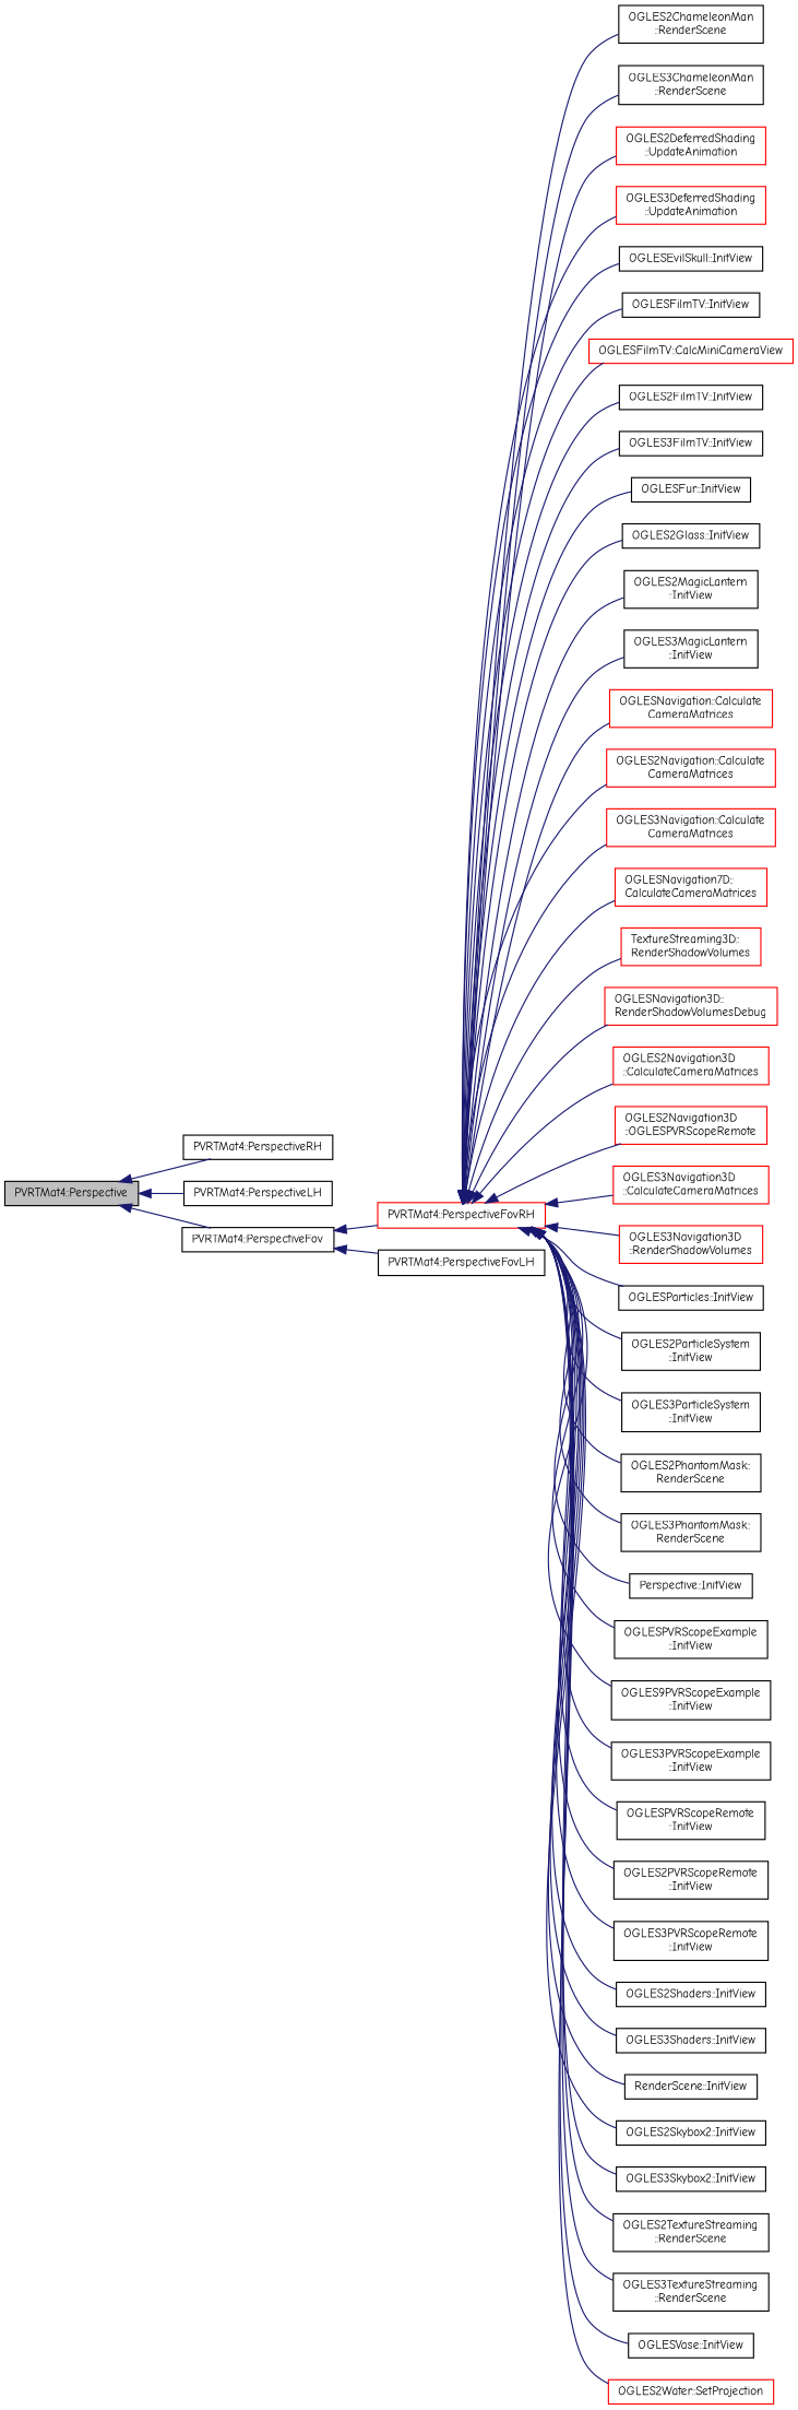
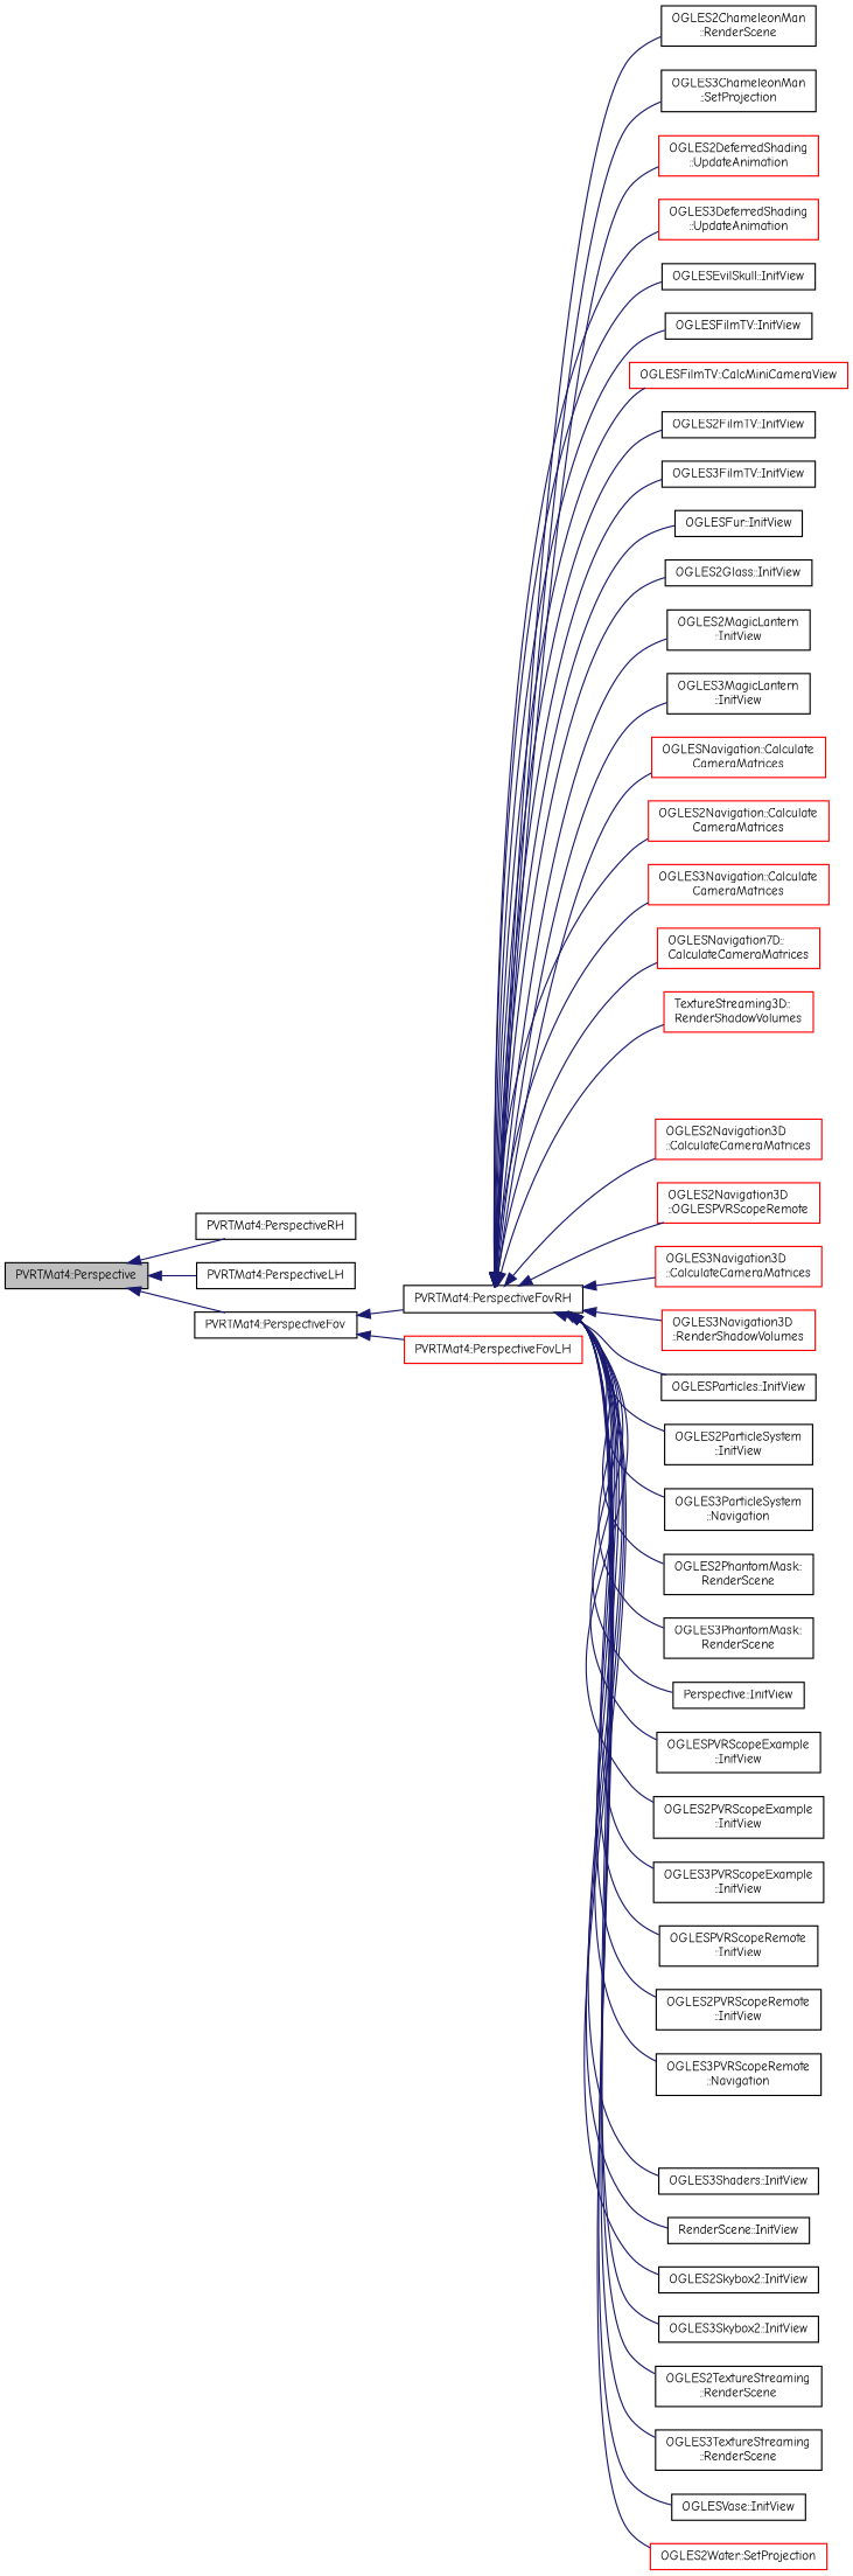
  digraph {
    fontname="Comic Neue"
    rankdir=LR
    node [color=black fillcolor=white fontname="Comic Neue" fontsize=10 shape=record style=filled]
    edge [color=midnightblue dir=back fontname="Comic Neue" fontsize=10 labelfontname=Helvetica labelfontsize=10 style=solid]
    n1 [fillcolor=grey75 fontcolor=black height=0.2 label="PVRTMat4::Perspective" width=0.4]
    n2 [height=0.2 label="PVRTMat4::PerspectiveRH" width=0.4]
    n3 [height=0.2 label="PVRTMat4::PerspectiveLH" width=0.4]
    n4 [height=0.2 label="PVRTMat4::PerspectiveFov" width=0.4]
-   n5 [color=red height=0.2 label="PVRTMat4::PerspectiveFovRH" width=0.4]
-   n6 [height=0.2 label="PVRTMat4::PerspectiveFovLH" width=0.4]
+   n5 [height=0.2 label="PVRTMat4::PerspectiveFovRH" width=0.4]
+   n6 [color=red height=0.2 label="PVRTMat4::PerspectiveFovLH" width=0.4]
    n7 [height=0.2 label="OGLES2ChameleonMan\l::RenderScene" width=0.4]
-   n8 [height=0.2 label="OGLES3ChameleonMan\l::RenderScene" width=0.4]
+   n8 [height=0.2 label="OGLES3ChameleonMan\l::SetProjection" width=0.4]
    n9 [color=red height=0.2 label="OGLES2DeferredShading\l::UpdateAnimation" width=0.4]
    n10 [color=red height=0.2 label="OGLES3DeferredShading\l::UpdateAnimation" width=0.4]
    n11 [height=0.2 label="OGLESEvilSkull::InitView" width=0.4]
    n12 [height=0.2 label="OGLESFilmTV::InitView" width=0.4]
    n13 [color=red height=0.2 label="OGLESFilmTV::CalcMiniCameraView" width=0.4]
    n14 [height=0.2 label="OGLES2FilmTV::InitView" width=0.4]
    n15 [height=0.2 label="OGLES3FilmTV::InitView" width=0.4]
    n16 [height=0.2 label="OGLESFur::InitView" width=0.4]
    n17 [height=0.2 label="OGLES2Glass::InitView" width=0.4]
    n18 [height=0.2 label="OGLES2MagicLantern\l::InitView" width=0.4]
    n19 [height=0.2 label="OGLES3MagicLantern\l::InitView" width=0.4]
    n20 [color=red height=0.2 label="OGLESNavigation::Calculate\lCameraMatrices" width=0.4]
    n21 [color=red height=0.2 label="OGLES2Navigation::Calculate\lCameraMatrices" width=0.4]
    n22 [color=red height=0.2 label="OGLES3Navigation::Calculate\lCameraMatrices" width=0.4]
    n23 [color=red height=0.2 label="OGLESNavigation7D::\lCalculateCameraMatrices" width=0.4]
    n24 [color=red height=0.2 label="TextureStreaming3D::\lRenderShadowVolumes" width=0.4]
-   n25 [color=red height=0.2 label="OGLESNavigation3D::\lRenderShadowVolumesDebug" width=0.4]
    n26 [color=red height=0.2 label="OGLES2Navigation3D\l::CalculateCameraMatrices" width=0.4]
    n27 [color=red height=0.2 label="OGLES2Navigation3D\l::OGLESPVRScopeRemote" width=0.4]
    n28 [color=red height=0.2 label="OGLES3Navigation3D\l::CalculateCameraMatrices" width=0.4]
    n29 [color=red height=0.2 label="OGLES3Navigation3D\l::RenderShadowVolumes" width=0.4]
    n30 [height=0.2 label="OGLESParticles::InitView" width=0.4]
    n31 [height=0.2 label="OGLES2ParticleSystem\l::InitView" width=0.4]
-   n32 [height=0.2 label="OGLES3ParticleSystem\l::InitView" width=0.4]
+   n32 [height=0.2 label="OGLES3ParticleSystem\l::Navigation" width=0.4]
    n33 [height=0.2 label="OGLES2PhantomMask::\lRenderScene" width=0.4]
    n34 [height=0.2 label="OGLES3PhantomMask::\lRenderScene" width=0.4]
    n35 [height=0.2 label="Perspective::InitView" width=0.4]
    n36 [height=0.2 label="OGLESPVRScopeExample\l::InitView" width=0.4]
-   n37 [height=0.2 label="OGLES9PVRScopeExample\l::InitView" width=0.4]
+   n37 [height=0.2 label="OGLES2PVRScopeExample\l::InitView" width=0.4]
    n38 [height=0.2 label="OGLES3PVRScopeExample\l::InitView" width=0.4]
    n39 [height=0.2 label="OGLESPVRScopeRemote\l::InitView" width=0.4]
    n40 [height=0.2 label="OGLES2PVRScopeRemote\l::InitView" width=0.4]
-   n41 [height=0.2 label="OGLES3PVRScopeRemote\l::InitView" width=0.4]
-   n42 [height=0.2 label="OGLES2Shaders::InitView" width=0.4]
+   n41 [height=0.2 label="OGLES3PVRScopeRemote\l::Navigation" width=0.4]
    n43 [height=0.2 label="OGLES3Shaders::InitView" width=0.4]
    n44 [height=0.2 label="RenderScene::InitView" width=0.4]
    n45 [height=0.2 label="OGLES2Skybox2::InitView" width=0.4]
    n46 [height=0.2 label="OGLES3Skybox2::InitView" width=0.4]
    n47 [height=0.2 label="OGLES2TextureStreaming\l::RenderScene" width=0.4]
    n48 [height=0.2 label="OGLES3TextureStreaming\l::RenderScene" width=0.4]
    n49 [height=0.2 label="OGLESVase::InitView" width=0.4]
    n50 [color=red height=0.2 label="OGLES2Water::SetProjection" width=0.4]
    n1 -> n2
    n1 -> n3
    n1 -> n4
    n4 -> n5
    n4 -> n6
    n5 -> n7
    n5 -> n8
    n5 -> n9
    n5 -> n10
    n5 -> n11
    n5 -> n12
    n5 -> n13
    n5 -> n14
    n5 -> n15
    n5 -> n16
    n5 -> n17
    n5 -> n18
    n5 -> n19
    n5 -> n20
    n5 -> n21
    n5 -> n22
    n5 -> n23
    n5 -> n24
-   n5 -> n25
    n5 -> n26
    n5 -> n27
    n5 -> n28
    n5 -> n29
    n5 -> n30
    n5 -> n31
    n5 -> n32
    n5 -> n33
    n5 -> n34
    n5 -> n35
    n5 -> n36
    n5 -> n37
    n5 -> n38
    n5 -> n39
    n5 -> n40
    n5 -> n41
-   n5 -> n42
    n5 -> n43
    n5 -> n44
    n5 -> n45
    n5 -> n46
    n5 -> n47
    n5 -> n48
    n5 -> n49
    n5 -> n50
  }
